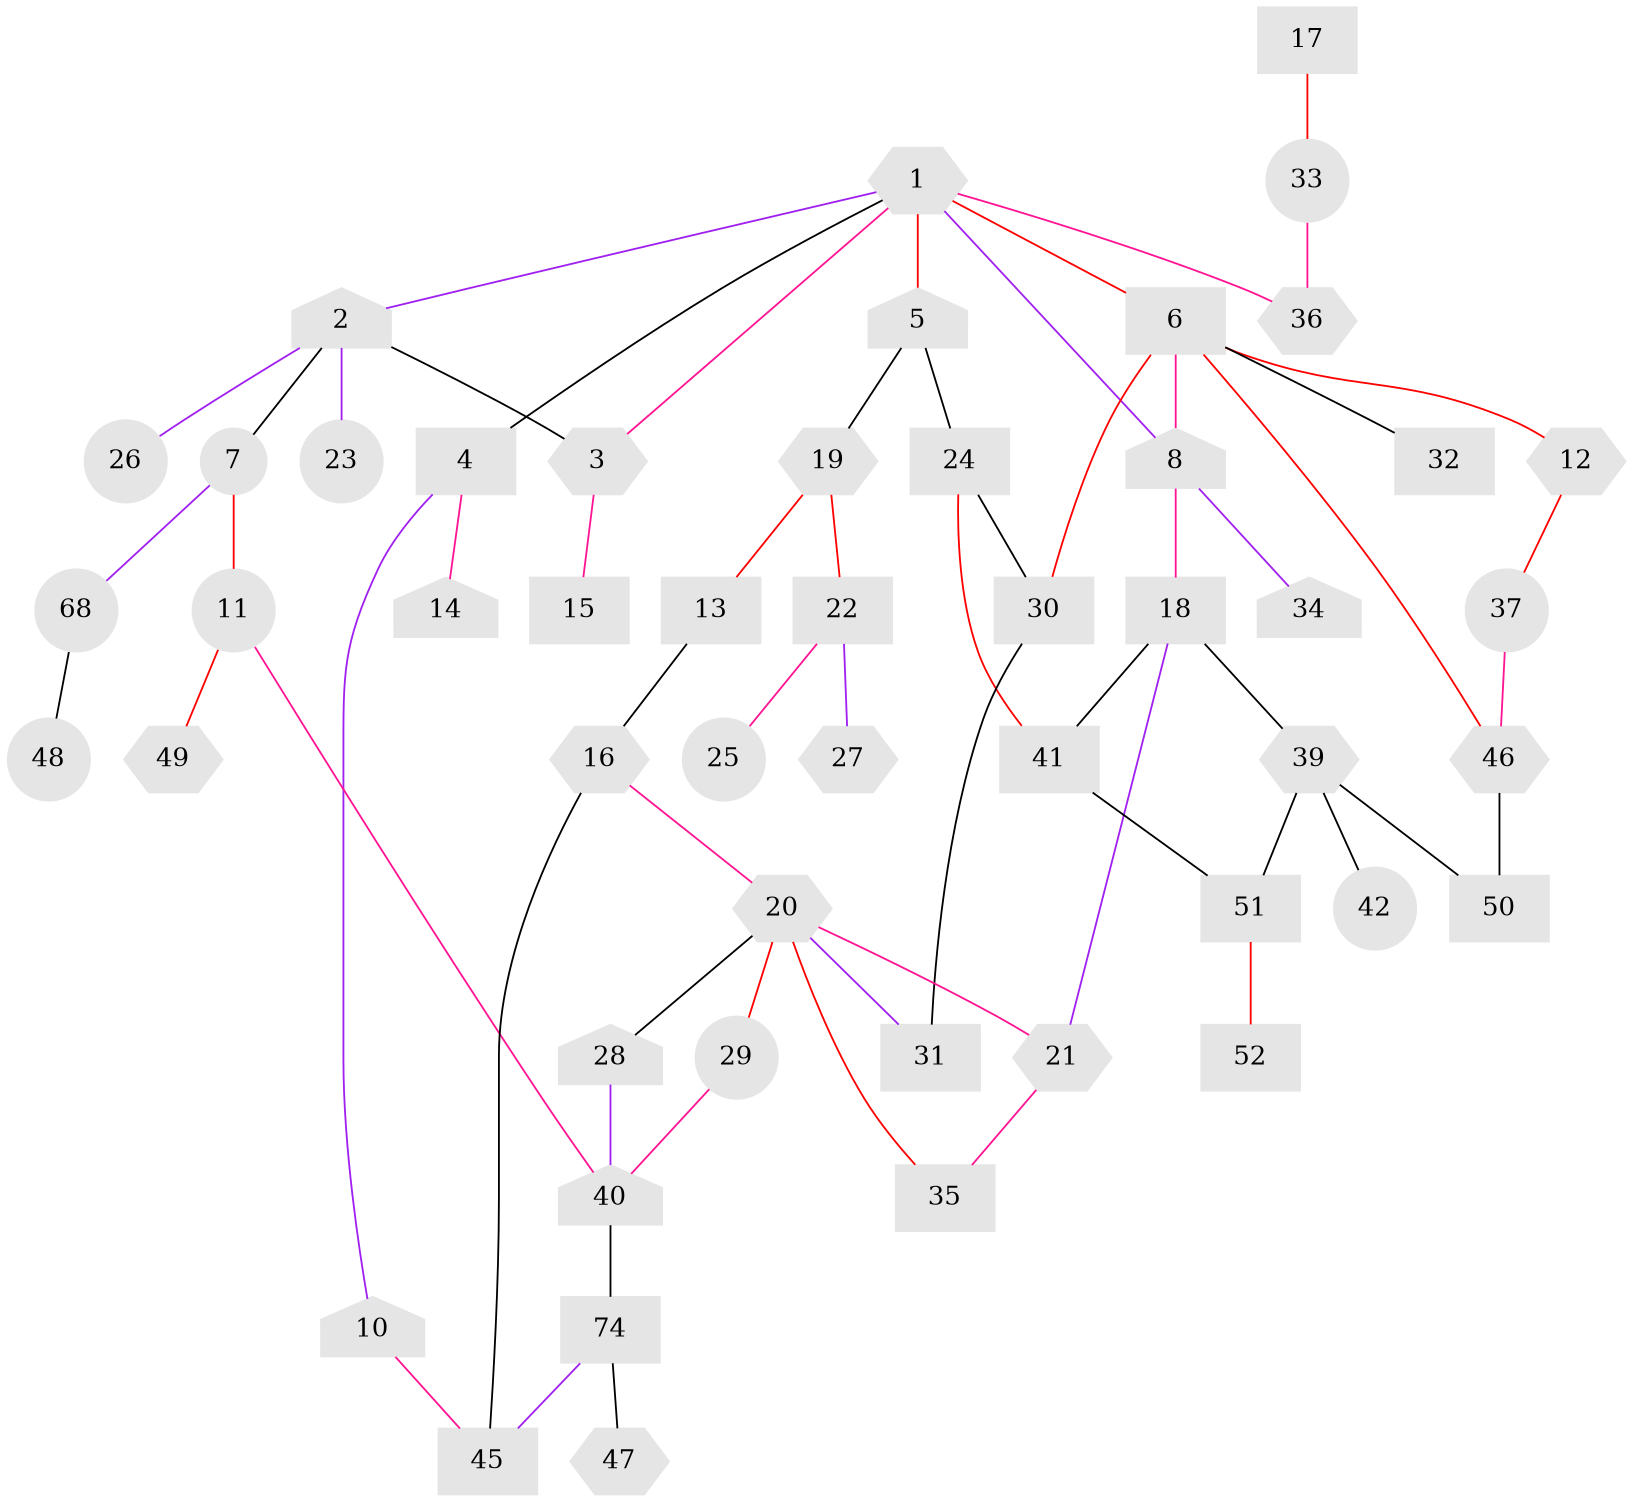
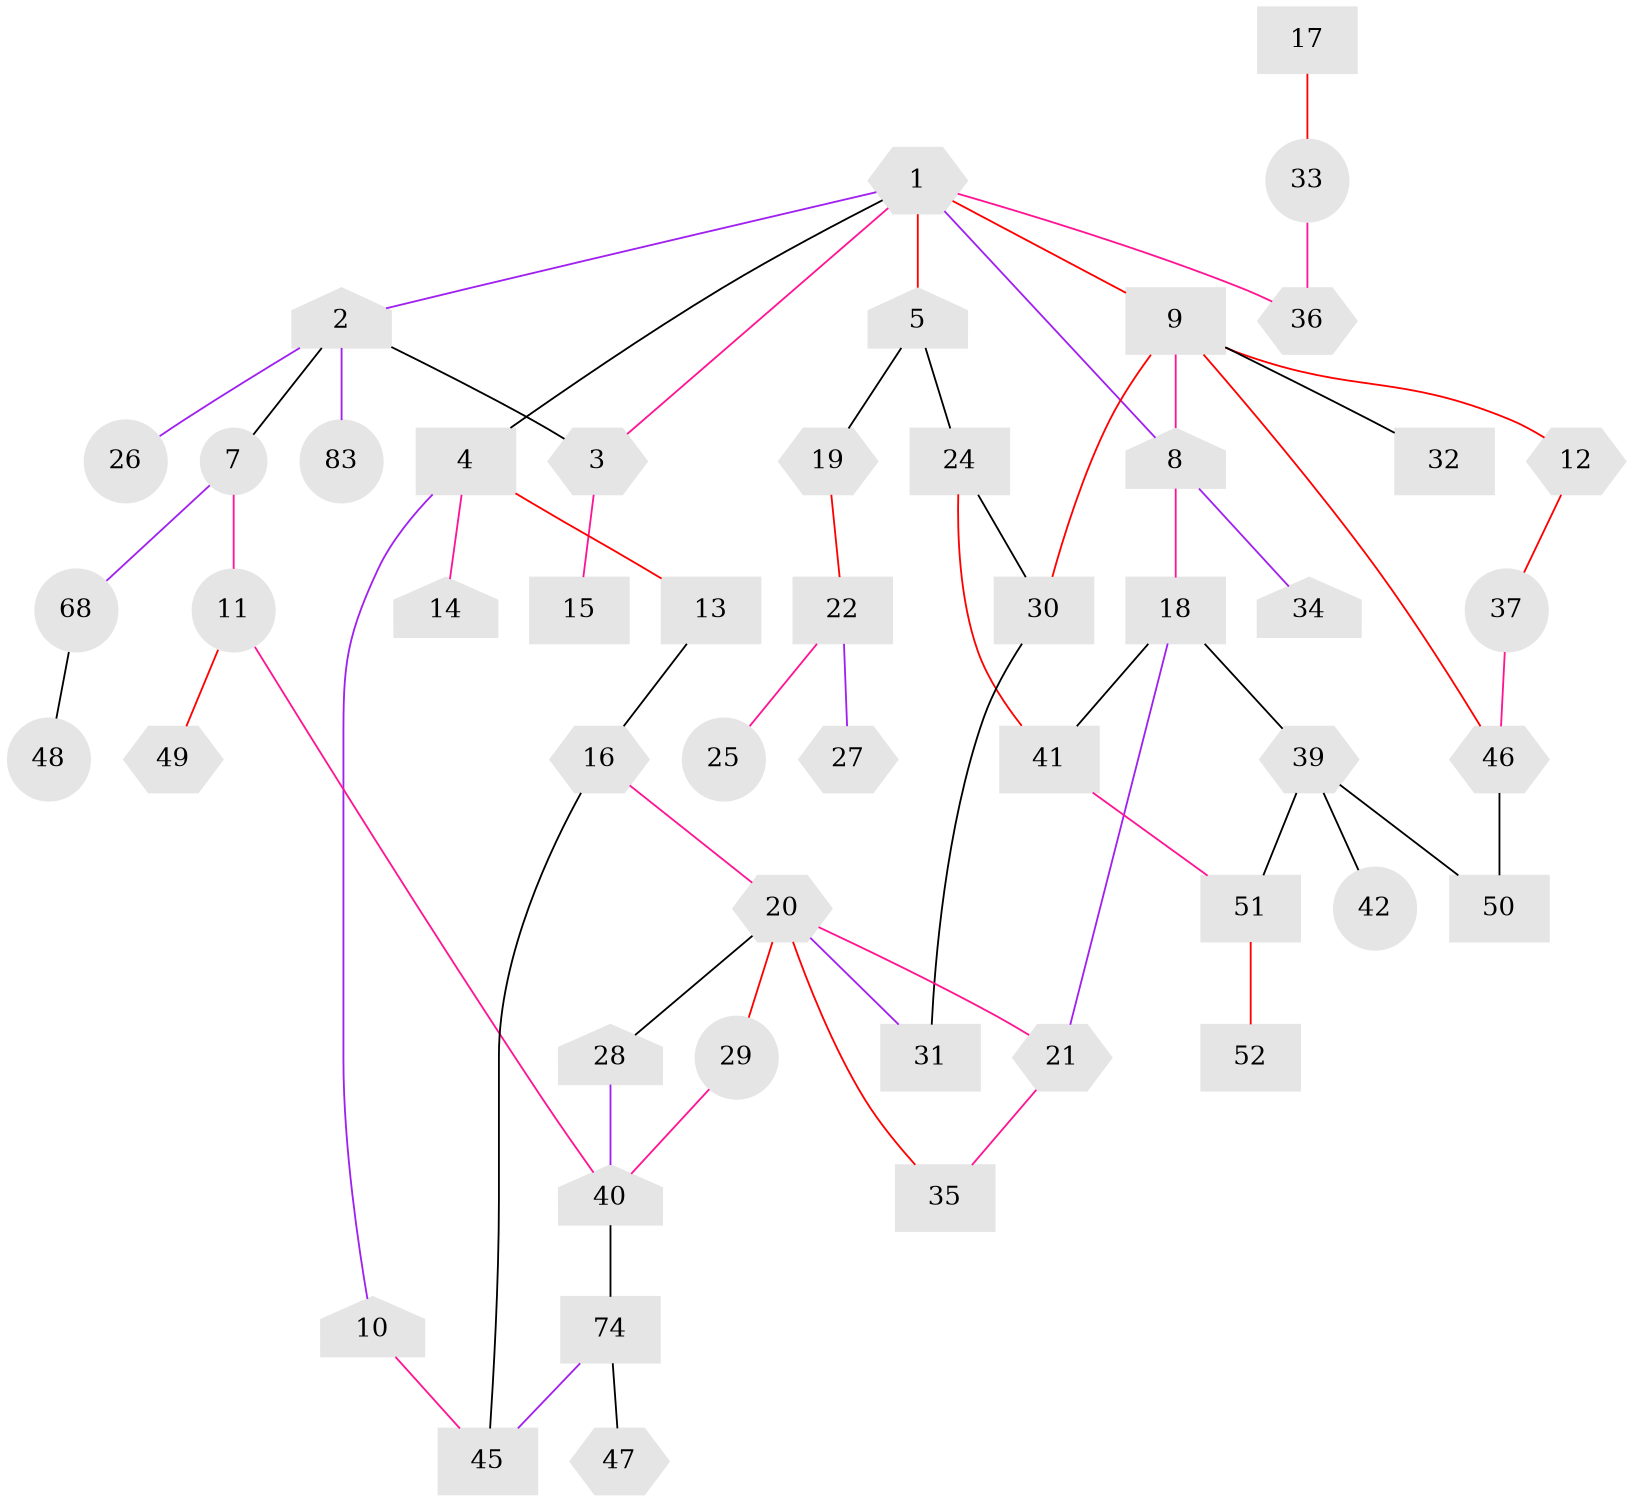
  graph {
    node [color=gray90 shape=box style=filled]
    edge [color=black]
    1 [shape=hexagon]
    2 [shape=house]
    3 [shape=hexagon]
    4
    5 [shape=house]
-   6
+   6 [label=9]
    8 [shape=house]
    36 [shape=hexagon]
    7 [shape=circle]
-   23 [shape=circle]
+   23 [shape=circle label=83]
    26 [shape=circle]
    15
    10 [shape=house]
    13
    14 [shape=house]
    19 [shape=hexagon]
    24
    12 [shape=hexagon]
    30
    32
    46 [shape=hexagon]
    18
    34 [shape=house]
    33 [shape=circle]
    11 [shape=circle]
    n26 [label=68 shape=circle]
    45
    16 [shape=hexagon]
    22
    41
    37 [shape=circle]
    31
    50
    40 [shape=house]
    49 [shape=hexagon]
    48 [shape=circle]
    21 [shape=hexagon]
    39 [shape=hexagon]
    17
    n40 [label=74]
    20 [shape=hexagon]
    28 [shape=house]
    29 [shape=circle]
    35
    42 [shape=circle]
    51
    25 [shape=circle]
    27 [shape=hexagon]
    52
    47 [shape=hexagon]
    1 -- 2 [color=purple]
    1 -- 3 [color=deeppink]
    1 -- 4
    1 -- 5 [color=red]
    1 -- 6 [color=red]
    1 -- 8 [color=purple]
    1 -- 36 [color=deeppink]
    2 -- 3
    2 -- 7
    2 -- 23 [color=purple]
    2 -- 26 [color=purple]
    3 -- 15 [color=deeppink]
    4 -- 10 [color=purple]
-   19 -- 13 [color=red]
+   4 -- 13 [color=red]
    4 -- 14 [color=deeppink]
    5 -- 19
    5 -- 24
    6 -- 8 [color=deeppink]
    6 -- 12 [color=red]
    6 -- 30 [color=red]
    6 -- 32
    6 -- 46 [color=red]
    8 -- 18 [color=deeppink]
    8 -- 34 [color=purple]
-   7 -- 11 [color=red]
+   7 -- 11 [color=deeppink]
    7 -- n26 [color=purple]
    10 -- 45 [color=deeppink]
    13 -- 16
    19 -- 22 [color=red]
    24 -- 30
    24 -- 41 [color=red]
    12 -- 37 [color=red]
    30 -- 31
    46 -- 50
    18 -- 41
    18 -- 21 [color=purple]
    18 -- 39
    33 -- 36 [color=deeppink]
    11 -- 40 [color=deeppink]
    11 -- 49 [color=red]
    n26 -- 48
    16 -- 45
    16 -- 20 [color=deeppink]
    22 -- 25 [color=deeppink]
    22 -- 27 [color=purple]
-   41 -- 51
+   41 -- 51 [color=deeppink]
    37 -- 46 [color=deeppink]
    40 -- n40
    21 -- 35 [color=deeppink]
    39 -- 50
    39 -- 42
    39 -- 51
    17 -- 33 [color=red]
    n40 -- 45 [color=purple]
    n40 -- 47
    20 -- 31 [color=purple]
    20 -- 21 [color=deeppink]
    20 -- 28
    20 -- 29 [color=red]
    20 -- 35 [color=red]
    28 -- 40 [color=purple]
    29 -- 40 [color=deeppink]
    51 -- 52 [color=red]
  }
